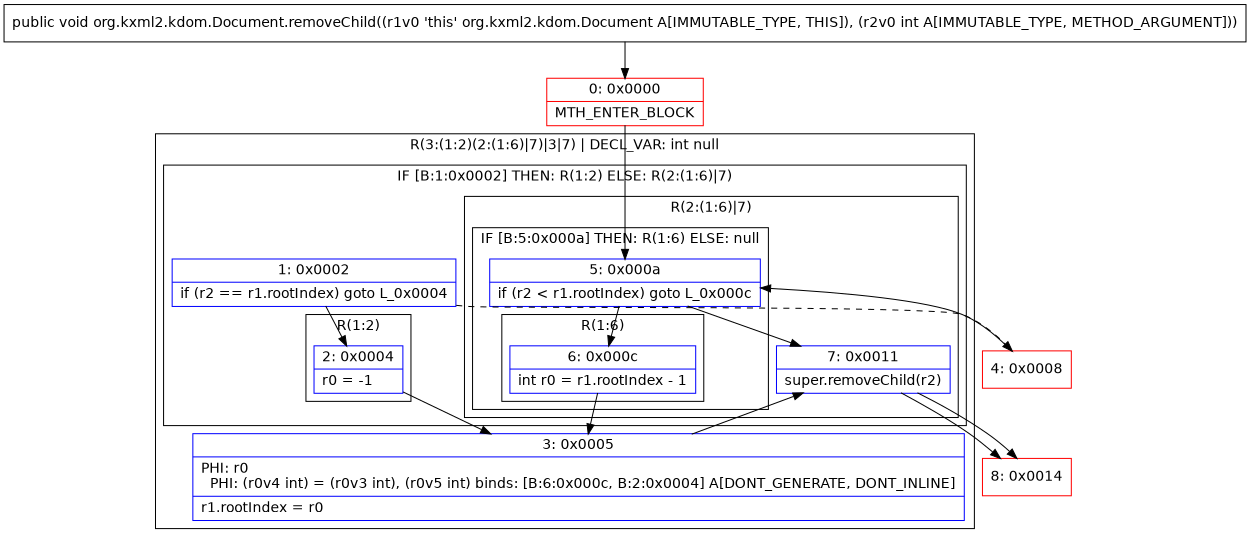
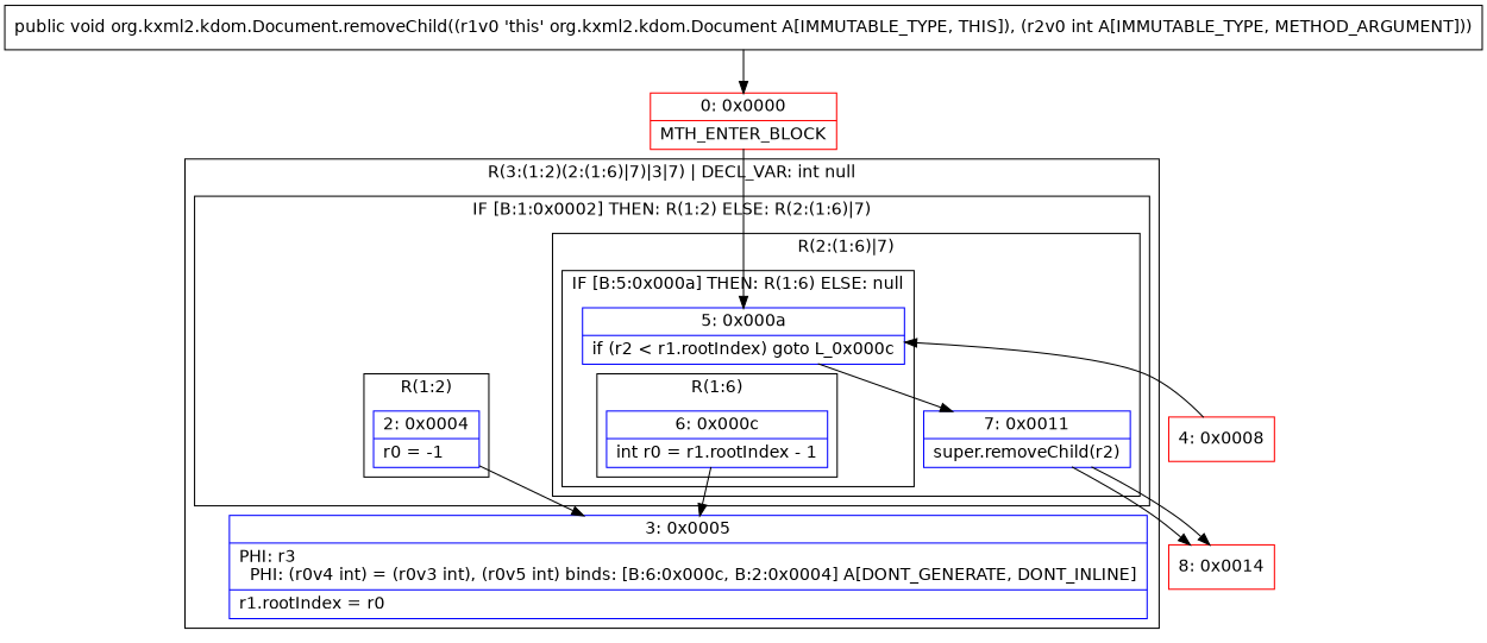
  digraph {
    fontname="DejaVu Sans"
    node [color=blue fontname="DejaVu Sans" shape=record]
    edge [fontname="DejaVu Sans"]
    n1 [label="{2\:\ 0x0004|r0 = \-1\l}"]
    n2 [label="{6\:\ 0x000c|int r0 = r1.rootIndex \- 1\l}"]
    n3 [label="{5\:\ 0x000a|if (r2 \< r1.rootIndex) goto L_0x000c\l}"]
    n4 [label="{7\:\ 0x0011|super.removeChild(r2)\l}"]
-   n5 [label="{1\:\ 0x0002|if (r2 == r1.rootIndex) goto L_0x0004\l}"]
-   n6 [label="{3\:\ 0x0005|PHI: r0 \l  PHI: (r0v4 int) = (r0v3 int), (r0v5 int) binds: [B:6:0x000c, B:2:0x0004] A[DONT_GENERATE, DONT_INLINE]\l|r1.rootIndex = r0\l}"]
+   n6 [label="{3\:\ 0x0005|PHI: r3 \l  PHI: (r0v4 int) = (r0v3 int), (r0v5 int) binds: [B:6:0x000c, B:2:0x0004] A[DONT_GENERATE, DONT_INLINE]\l|r1.rootIndex = r0\l}"]
    n7 [color=red label="{8\:\ 0x0014}"]
    n8 [color=red label="{4\:\ 0x0008}"]
    n9 [color=red label="{0\:\ 0x0000|MTH_ENTER_BLOCK\l}"]
    n10 [label="{public void org.kxml2.kdom.Document.removeChild((r1v0 'this' org.kxml2.kdom.Document A[IMMUTABLE_TYPE, THIS]), (r2v0 int A[IMMUTABLE_TYPE, METHOD_ARGUMENT])) }" color=""]
    subgraph cluster_1 {
      label="R(3:(1:2)(2:(1:6)|7)|3|7) | DECL_VAR: int null\l"
      n6
      subgraph cluster_2 {
        label="IF [B:1:0x0002] THEN: R(1:2) ELSE: R(2:(1:6)|7)"
-       n5
        subgraph cluster_3 {
          label="R(1:2)"
          n1
        }
        subgraph cluster_4 {
          label="R(2:(1:6)|7)"
          n4
          subgraph cluster_5 {
            label="IF [B:5:0x000a] THEN: R(1:6) ELSE: null"
            n3
            subgraph cluster_6 {
              label="R(1:6)"
              n2
            }
          }
        }
      }
    }
    n1 -> n6
    n2 -> n6
-   n3 -> n2
    n3 -> n4 [style=solid]
    n4 -> n7
    n4 -> n7
-   n5 -> n1
-   n5 -> n8 [style=dashed]
-   n6 -> n4
    n8 -> n3
    n9 -> n3
    n10 -> n9
  }
